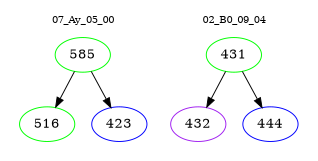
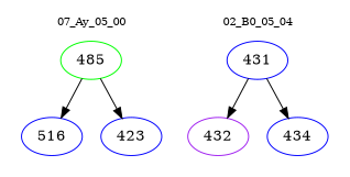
  digraph {
    node [color=blue]
    edge [color=black]
-   n1 [color=green label=585]
-   n2 [color=green label=516]
+   n1 [color=green label=485]
+   n2 [label=516]
    n3 [label=423]
-   n4 [color=green label=431]
+   n4 [label=431]
    n5 [color=purple label=432]
-   n6 [label=444]
+   n6 [label=434]
    subgraph cluster_1 {
      color=white
      fontsize=10
      label="07_Ay_05_00"
      n1
      n2
      n3
    }
    subgraph cluster_2 {
      color=white
      fontsize=10
-     label="02_B0_09_04"
+     label="02_B0_05_04"
      n4
      n5
      n6
    }
    n1 -> n2
    n1 -> n3
    n4 -> n5
    n4 -> n6
  }
